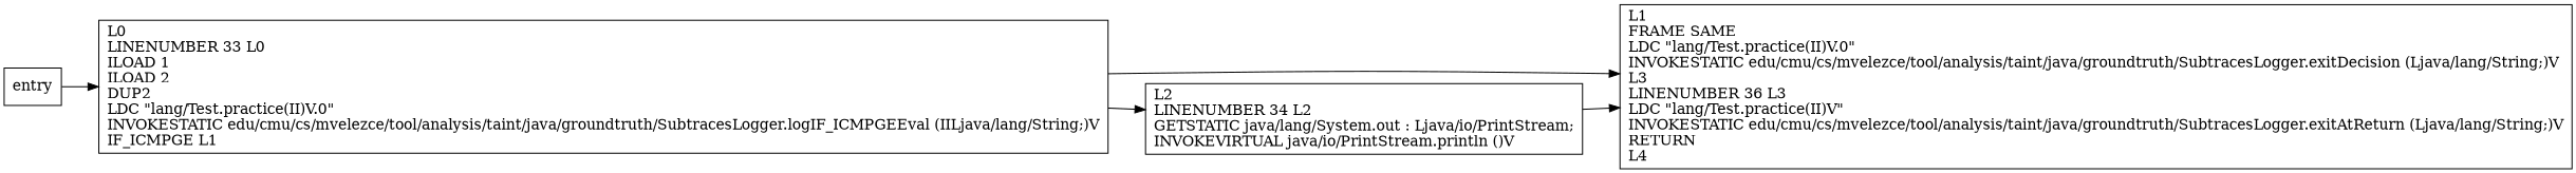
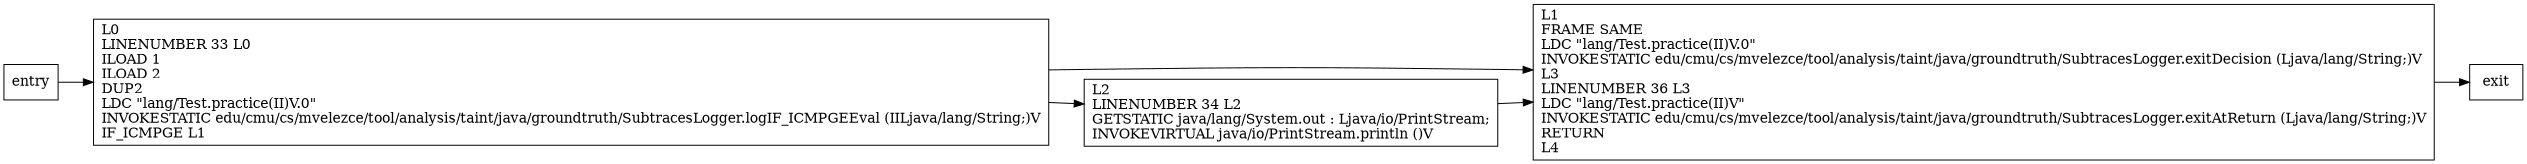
  digraph {
    rankdir=LR
    node [shape=record]
    n1 [label="L1\lFRAME SAME\lLDC \"lang/Test.practice(II)V.0\"\lINVOKESTATIC edu/cmu/cs/mvelezce/tool/analysis/taint/java/groundtruth/SubtracesLogger.exitDecision (Ljava/lang/String;)V\lL3\lLINENUMBER 36 L3\lLDC \"lang/Test.practice(II)V\"\lINVOKESTATIC edu/cmu/cs/mvelezce/tool/analysis/taint/java/groundtruth/SubtracesLogger.exitAtReturn (Ljava/lang/String;)V\lRETURN\lL4\l"]
+   exit
    n3 [label="L0\lLINENUMBER 33 L0\lILOAD 1\lILOAD 2\lDUP2\lLDC \"lang/Test.practice(II)V.0\"\lINVOKESTATIC edu/cmu/cs/mvelezce/tool/analysis/taint/java/groundtruth/SubtracesLogger.logIF_ICMPGEEval (IILjava/lang/String;)V\lIF_ICMPGE L1\l"]
    n4 [label="L2\lLINENUMBER 34 L2\lGETSTATIC java/lang/System.out : Ljava/io/PrintStream;\lINVOKEVIRTUAL java/io/PrintStream.println ()V\l"]
    entry
+   n1 -> exit
    n3 -> n1
    n3 -> n4
    n4 -> n1
    entry -> n3
  }
